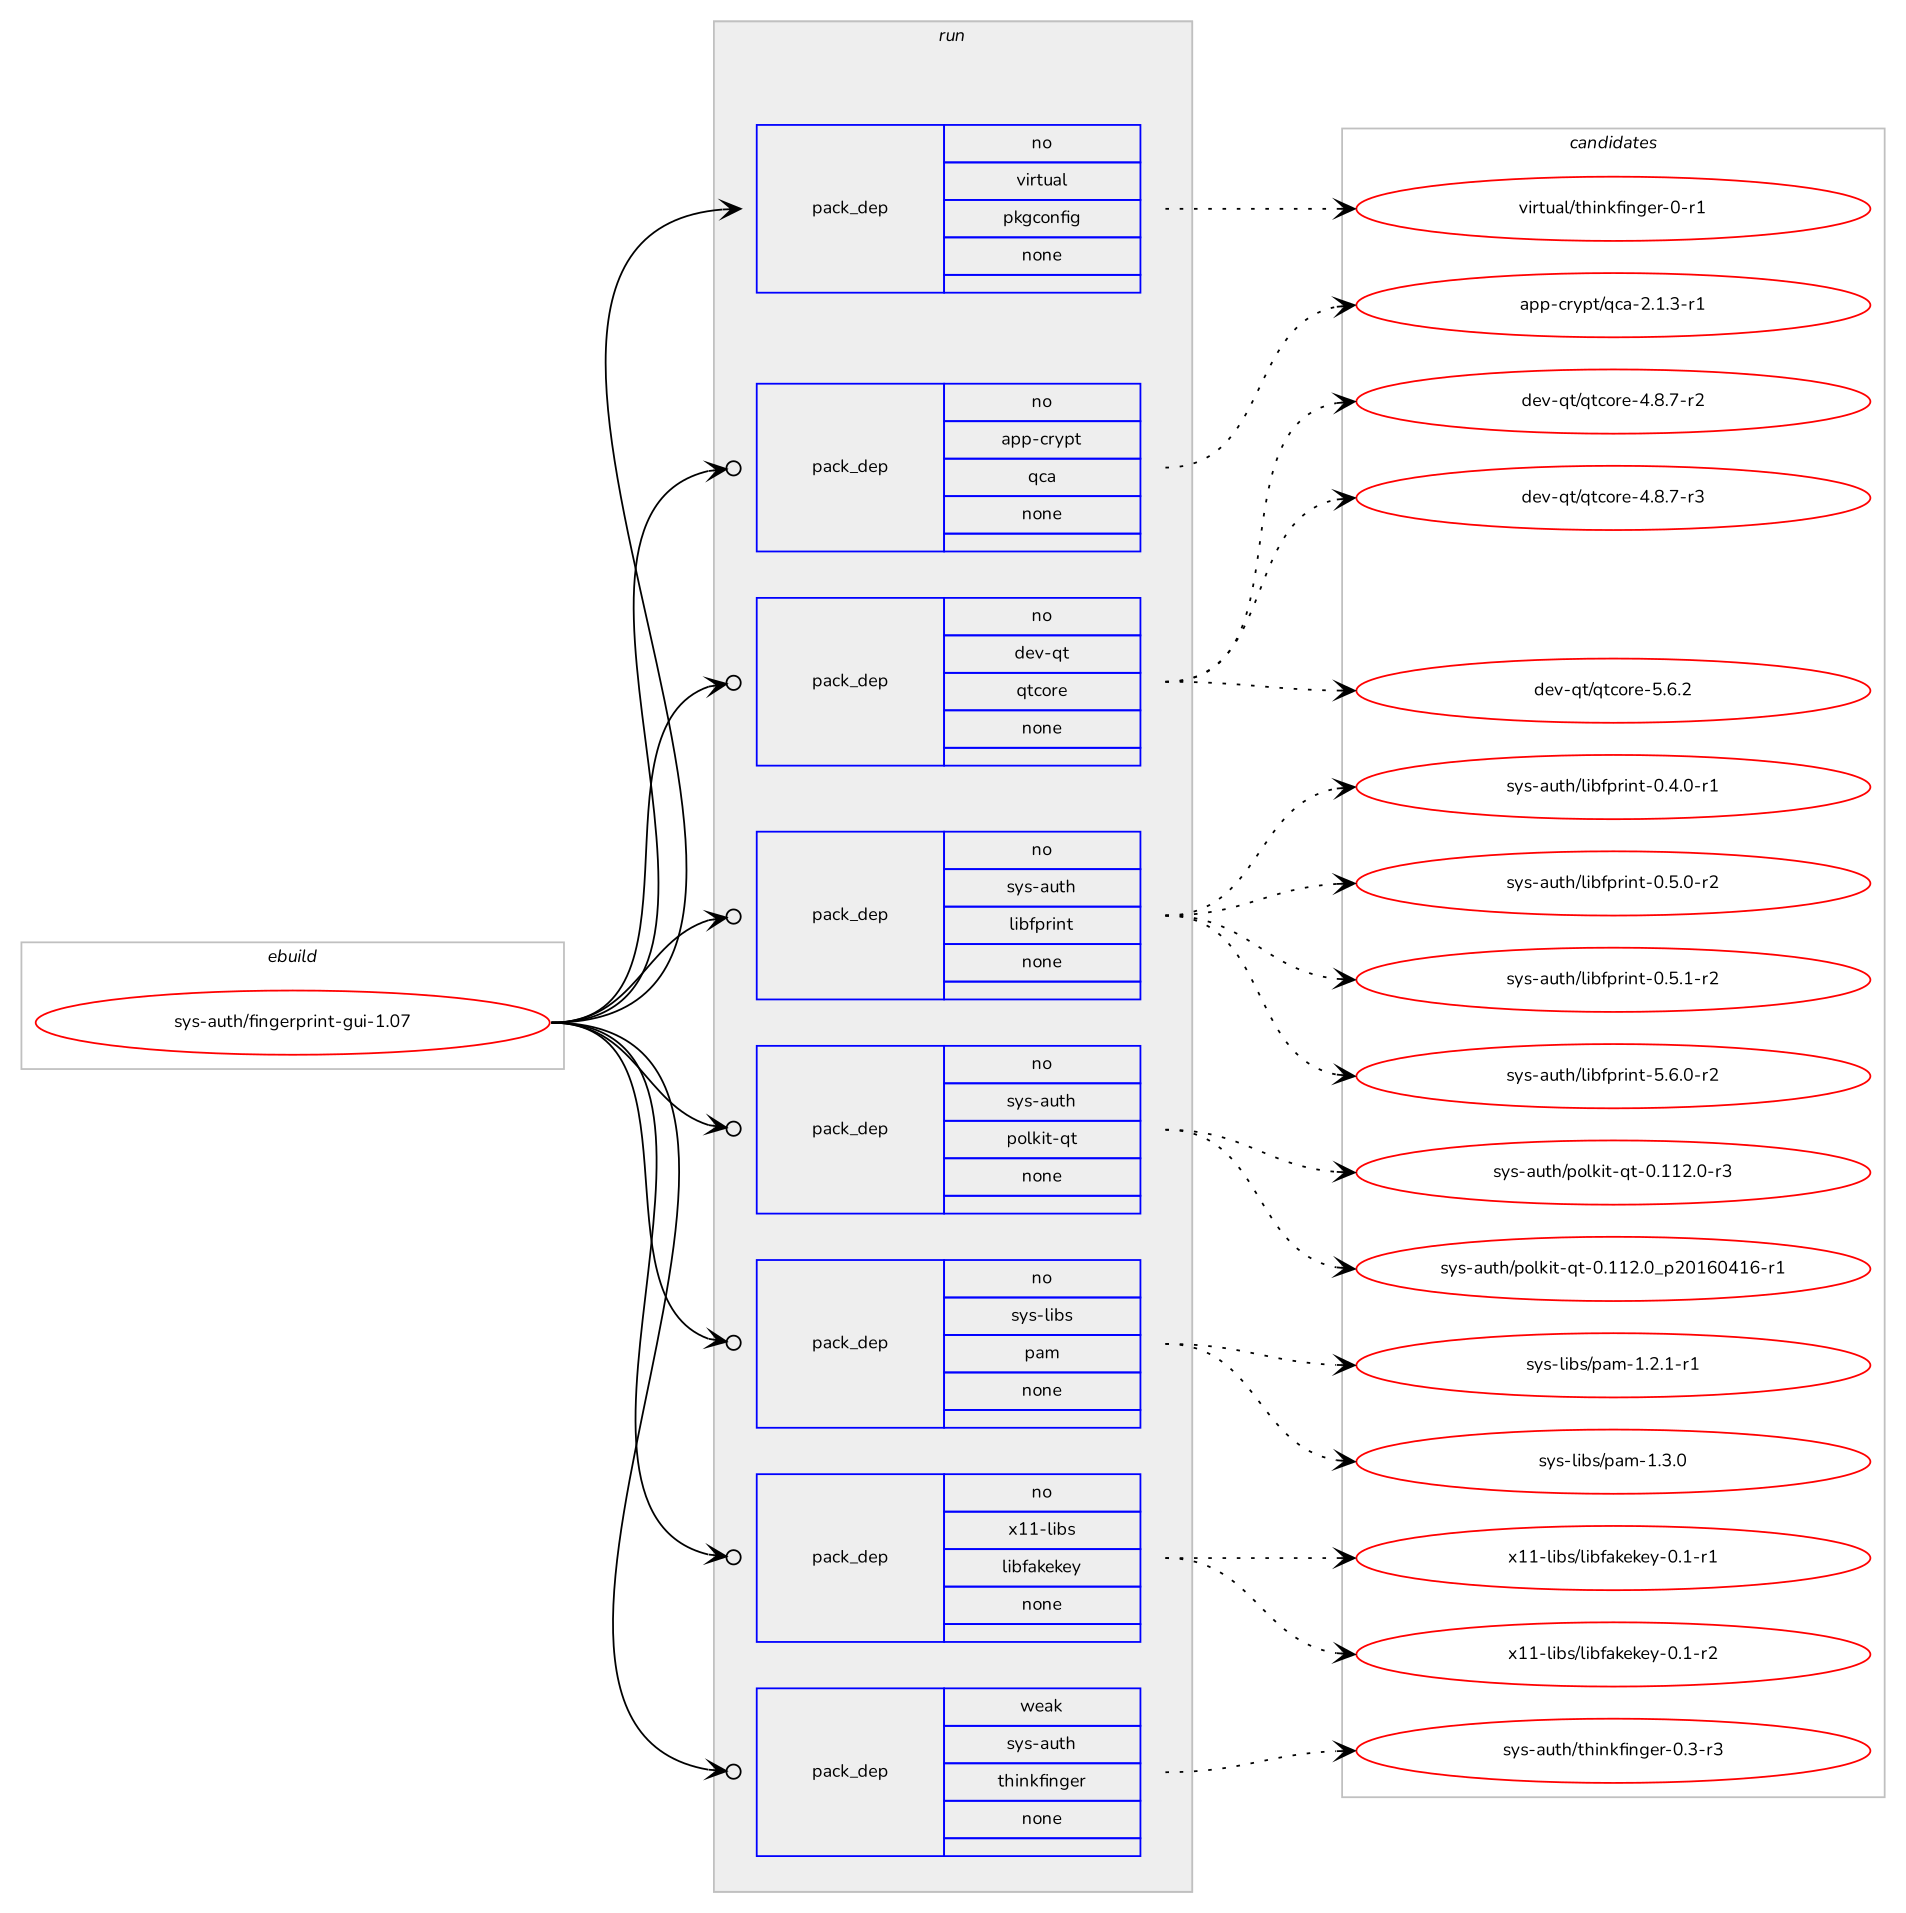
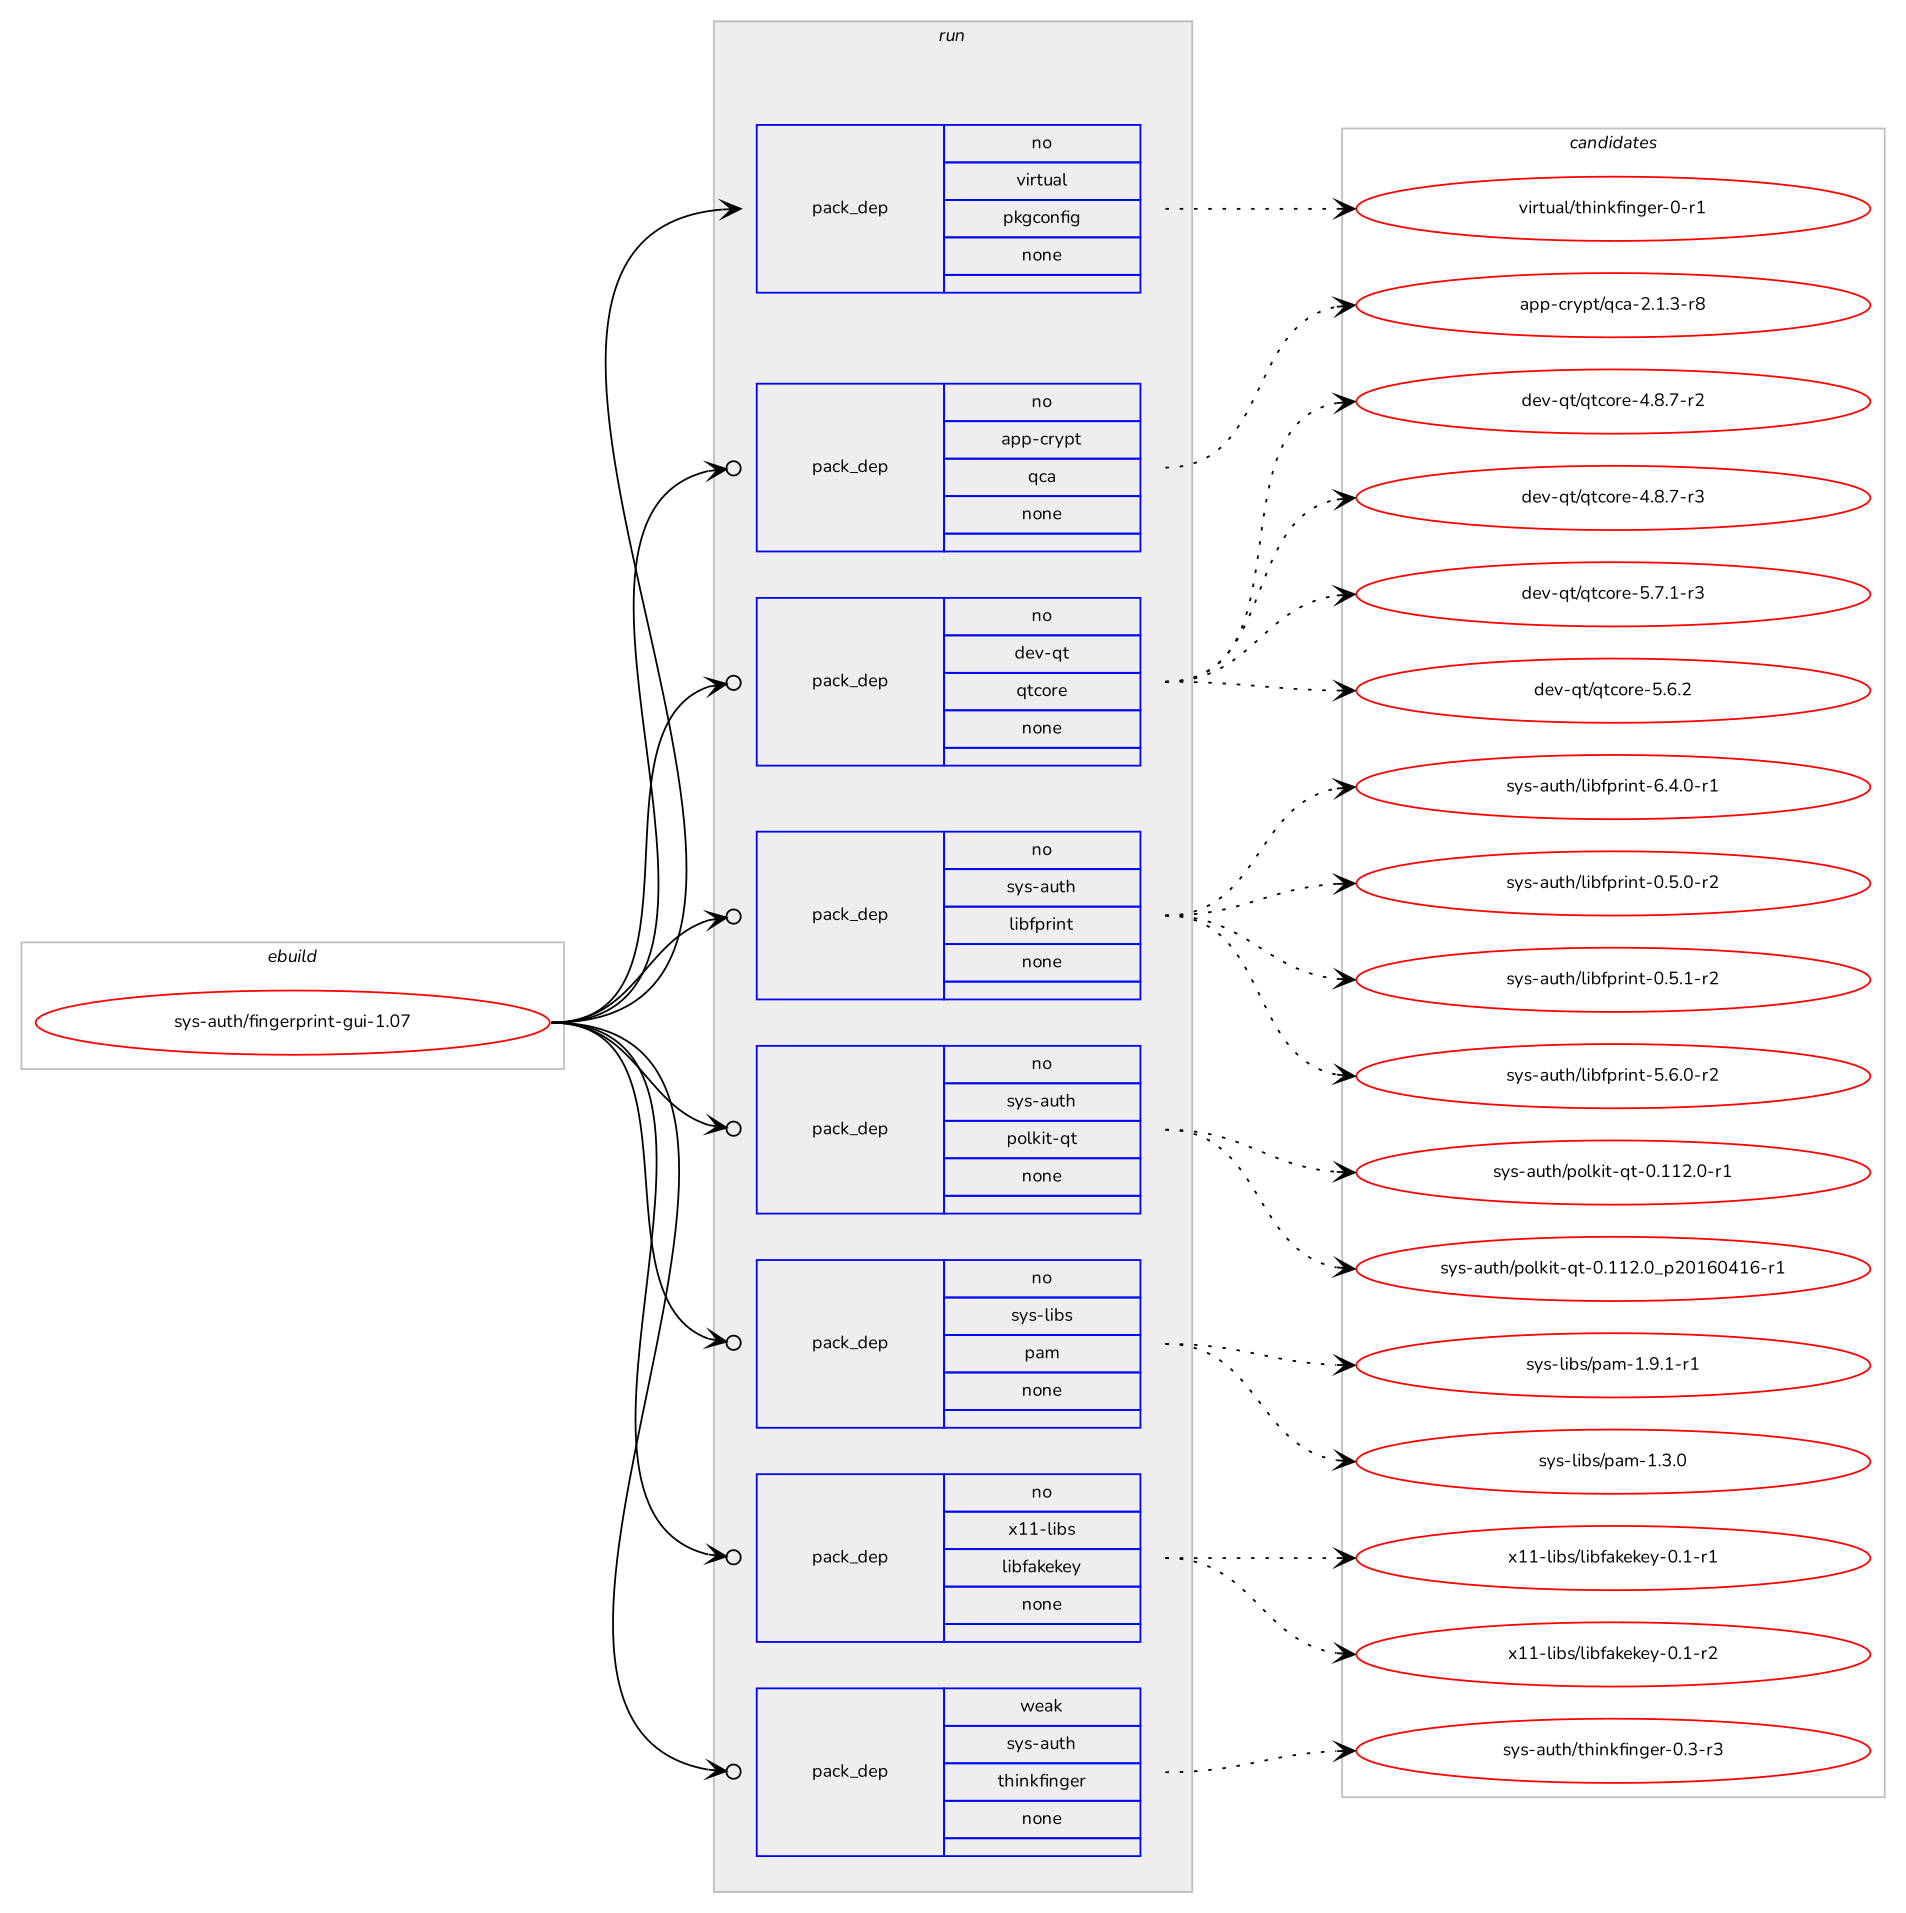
  digraph {
    compound=true
    concentrate=true
    fontname=Nunito
    fontsize=10
    newrank=true
    rankdir=LR
    ranksep=1.5
    node [color=red fontname=Nunito fontsize=10]
    edge [arrowhead=vee fontname=Nunito headport=w style=dotted tailport=e weight=100]
    n1 [label="sys-auth/fingerprint-gui-1.07" width=4]
    n2 [color=blue label=<<TABLE BORDER="0" CELLBORDER="1" CELLSPACING="0" CELLPADDING="4" WIDTH="220"><TR><TD ROWSPAN="6" CELLPADDING="30">pack_dep</TD></TR><TR><TD WIDTH="110">no</TD></TR><TR><TD>virtual</TD></TR><TR><TD>pkgconfig</TD></TR><TR><TD>none</TD></TR><TR><TD></TD></TR></TABLE>> shape=none]
    n3 [color=blue label=<<TABLE BORDER="0" CELLBORDER="1" CELLSPACING="0" CELLPADDING="4" WIDTH="220"><TR><TD ROWSPAN="6" CELLPADDING="30">pack_dep</TD></TR><TR><TD WIDTH="110">no</TD></TR><TR><TD>app-crypt</TD></TR><TR><TD>qca</TD></TR><TR><TD>none</TD></TR><TR><TD></TD></TR></TABLE>> shape=none]
    n4 [color=blue label=<<TABLE BORDER="0" CELLBORDER="1" CELLSPACING="0" CELLPADDING="4" WIDTH="220"><TR><TD ROWSPAN="6" CELLPADDING="30">pack_dep</TD></TR><TR><TD WIDTH="110">no</TD></TR><TR><TD>dev-qt</TD></TR><TR><TD>qtcore</TD></TR><TR><TD>none</TD></TR><TR><TD></TD></TR></TABLE>> shape=none]
    n5 [color=blue label=<<TABLE BORDER="0" CELLBORDER="1" CELLSPACING="0" CELLPADDING="4" WIDTH="220"><TR><TD ROWSPAN="6" CELLPADDING="30">pack_dep</TD></TR><TR><TD WIDTH="110">no</TD></TR><TR><TD>sys-auth</TD></TR><TR><TD>libfprint</TD></TR><TR><TD>none</TD></TR><TR><TD></TD></TR></TABLE>> shape=none]
    n6 [color=blue label=<<TABLE BORDER="0" CELLBORDER="1" CELLSPACING="0" CELLPADDING="4" WIDTH="220"><TR><TD ROWSPAN="6" CELLPADDING="30">pack_dep</TD></TR><TR><TD WIDTH="110">no</TD></TR><TR><TD>sys-auth</TD></TR><TR><TD>polkit-qt</TD></TR><TR><TD>none</TD></TR><TR><TD></TD></TR></TABLE>> shape=none]
    n7 [color=blue label=<<TABLE BORDER="0" CELLBORDER="1" CELLSPACING="0" CELLPADDING="4" WIDTH="220"><TR><TD ROWSPAN="6" CELLPADDING="30">pack_dep</TD></TR><TR><TD WIDTH="110">no</TD></TR><TR><TD>sys-libs</TD></TR><TR><TD>pam</TD></TR><TR><TD>none</TD></TR><TR><TD></TD></TR></TABLE>> shape=none]
    n8 [color=blue label=<<TABLE BORDER="0" CELLBORDER="1" CELLSPACING="0" CELLPADDING="4" WIDTH="220"><TR><TD ROWSPAN="6" CELLPADDING="30">pack_dep</TD></TR><TR><TD WIDTH="110">no</TD></TR><TR><TD>x11-libs</TD></TR><TR><TD>libfakekey</TD></TR><TR><TD>none</TD></TR><TR><TD></TD></TR></TABLE>> shape=none]
    n9 [color=blue label=<<TABLE BORDER="0" CELLBORDER="1" CELLSPACING="0" CELLPADDING="4" WIDTH="220"><TR><TD ROWSPAN="6" CELLPADDING="30">pack_dep</TD></TR><TR><TD WIDTH="110">weak</TD></TR><TR><TD>sys-auth</TD></TR><TR><TD>thinkfinger</TD></TR><TR><TD>none</TD></TR><TR><TD></TD></TR></TABLE>> shape=none]
    n10 [label="virtual/thinkfinger-0-r1" width=4]
-   n11 [label="app-crypt/qca-2.1.3-r1" width=4]
+   n11 [label="app-crypt/qca-2.1.3-r8" width=4]
    n12 [label="dev-qt/qtcore-4.8.7-r2" width=4]
    n13 [label="dev-qt/qtcore-4.8.7-r3" width=4]
+   n14 [label="dev-qt/qtcore-5.7.1-r3" width=4]
    n15 [label="dev-qt/qtcore-5.6.2" width=4]
-   n16 [label="sys-auth/libfprint-0.4.0-r1" width=4]
+   n16 [label="sys-auth/libfprint-6.4.0-r1" width=4]
    n17 [label="sys-auth/libfprint-0.5.0-r2" width=4]
    n18 [label="sys-auth/libfprint-0.5.1-r2" width=4]
    n19 [label="sys-auth/libfprint-5.6.0-r2" width=4]
-   n20 [label="sys-auth/polkit-qt-0.112.0-r3" width=4]
+   n20 [label="sys-auth/polkit-qt-0.112.0-r1" width=4]
    n21 [label="sys-auth/polkit-qt-0.112.0_p20160416-r1" width=4]
-   n22 [label="sys-libs/pam-1.2.1-r1" width=4]
+   n22 [label="sys-libs/pam-1.9.1-r1" width=4]
    n23 [label="sys-libs/pam-1.3.0" width=4]
    n24 [label="x11-libs/libfakekey-0.1-r1" width=4]
    n25 [label="x11-libs/libfakekey-0.1-r2" width=4]
    n26 [label="sys-auth/thinkfinger-0.3-r3" width=4]
    subgraph cluster_1 {
      color=gray
      label=<<i>ebuild</i>>
      rank=same
      n1
    }
    subgraph cluster_2 {
      color=gray
      label=<<i>dependencies</i>>
      subgraph cluster_3 {
        color=gray
        fillcolor="#eeeeee"
        label=<<i>compile</i>>
        style=filled
        subgraph sub_4 {
          color=gray
          fillcolor="#eeeeee"
          label=<<i>compile</i>>
          style=filled
          n2
        }
      }
      subgraph cluster_5 {
        color=gray
        fillcolor="#eeeeee"
        label=<<i>compile and run</i>>
        style=filled
        subgraph sub_6 {
          color=gray
          fillcolor="#eeeeee"
          label=<<i>compile and run</i>>
          style=filled
          n3
        }
        subgraph sub_7 {
          color=gray
          fillcolor="#eeeeee"
          label=<<i>compile and run</i>>
          style=filled
          n4
        }
        subgraph sub_8 {
          color=gray
          fillcolor="#eeeeee"
          label=<<i>compile and run</i>>
          style=filled
          n5
        }
        subgraph sub_9 {
          color=gray
          fillcolor="#eeeeee"
          label=<<i>compile and run</i>>
          style=filled
          n6
        }
        subgraph sub_10 {
          color=gray
          fillcolor="#eeeeee"
          label=<<i>compile and run</i>>
          style=filled
          n7
        }
        subgraph sub_11 {
          color=gray
          fillcolor="#eeeeee"
          label=<<i>compile and run</i>>
          style=filled
          n8
        }
        subgraph sub_12 {
          color=gray
          fillcolor="#eeeeee"
          label=<<i>compile and run</i>>
          style=filled
          n9
        }
      }
      subgraph cluster_13 {
        color=gray
        fillcolor="#eeeeee"
        label=<<i>run</i>>
        style=filled
      }
    }
    subgraph cluster_14 {
      color=gray
      label=<<i>candidates</i>>
      rank=same
      subgraph sub_15 {
        color=black
        label=<<i>candidates</i>>
        nodesep=1
        rank=same
        n10
      }
      subgraph sub_16 {
        color=black
        label=<<i>candidates</i>>
        nodesep=1
        rank=same
        n11
      }
      subgraph sub_17 {
        color=black
        label=<<i>candidates</i>>
        nodesep=1
        rank=same
        n12
        n13
+       n14
        n15
      }
      subgraph sub_18 {
        color=black
        label=<<i>candidates</i>>
        nodesep=1
        rank=same
        n16
        n17
        n18
        n19
      }
      subgraph sub_19 {
        color=black
        label=<<i>candidates</i>>
        nodesep=1
        rank=same
        n20
        n21
      }
      subgraph sub_20 {
        color=black
        label=<<i>candidates</i>>
        nodesep=1
        rank=same
        n22
        n23
      }
      subgraph sub_21 {
        color=black
        label=<<i>candidates</i>>
        nodesep=1
        rank=same
        n24
        n25
      }
      subgraph sub_22 {
        color=black
        label=<<i>candidates</i>>
        nodesep=1
        rank=same
        n26
      }
    }
    n1 -> n2 [style=solid weight=20]
    n1 -> n3 [arrowhead=odotvee style=solid weight=20]
    n1 -> n4 [arrowhead=odotvee style=solid weight=20]
    n1 -> n5 [arrowhead=odotvee style=solid weight=20]
    n1 -> n6 [arrowhead=odotvee style=solid weight=20]
    n1 -> n7 [arrowhead=odotvee style=solid weight=20]
    n1 -> n8 [arrowhead=odotvee style=solid weight=20]
    n1 -> n9 [arrowhead=odotvee style=solid weight=20]
    n2 -> n10
    n3 -> n11
    n4 -> n12
    n4 -> n13
+   n4 -> n14
    n4 -> n15
    n5 -> n16
    n5 -> n17
    n5 -> n18
    n5 -> n19
    n6 -> n20
    n6 -> n21
    n7 -> n22
    n7 -> n23
    n8 -> n24
    n8 -> n25
    n9 -> n26
  }
